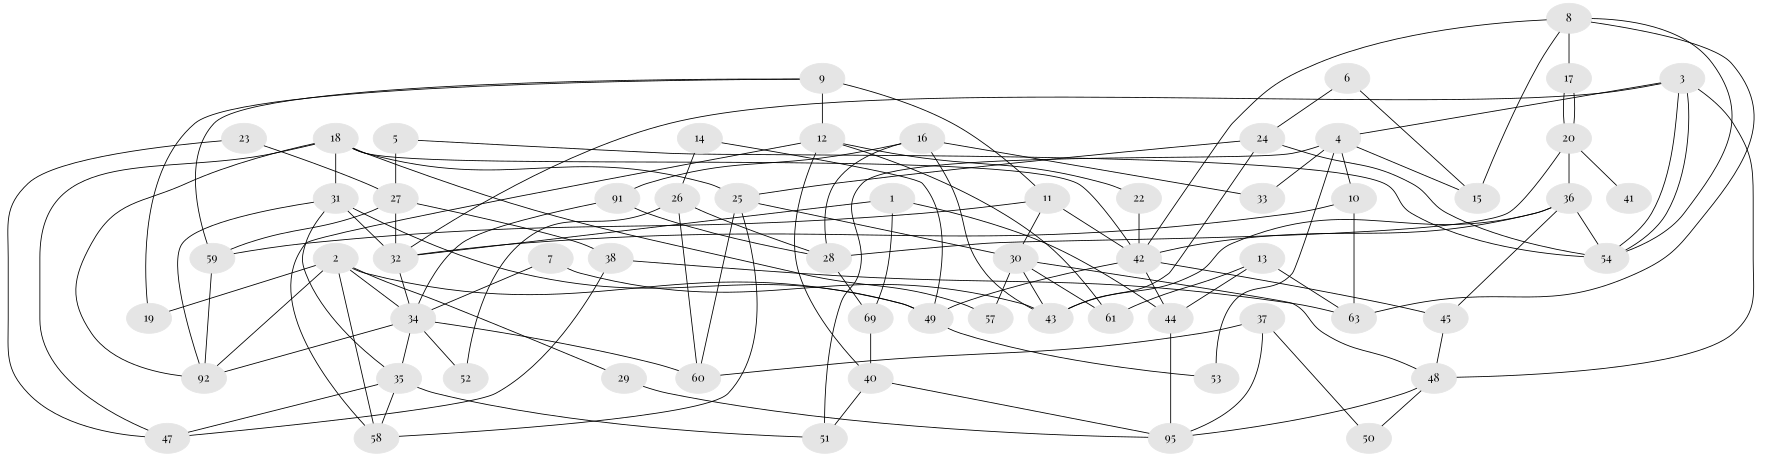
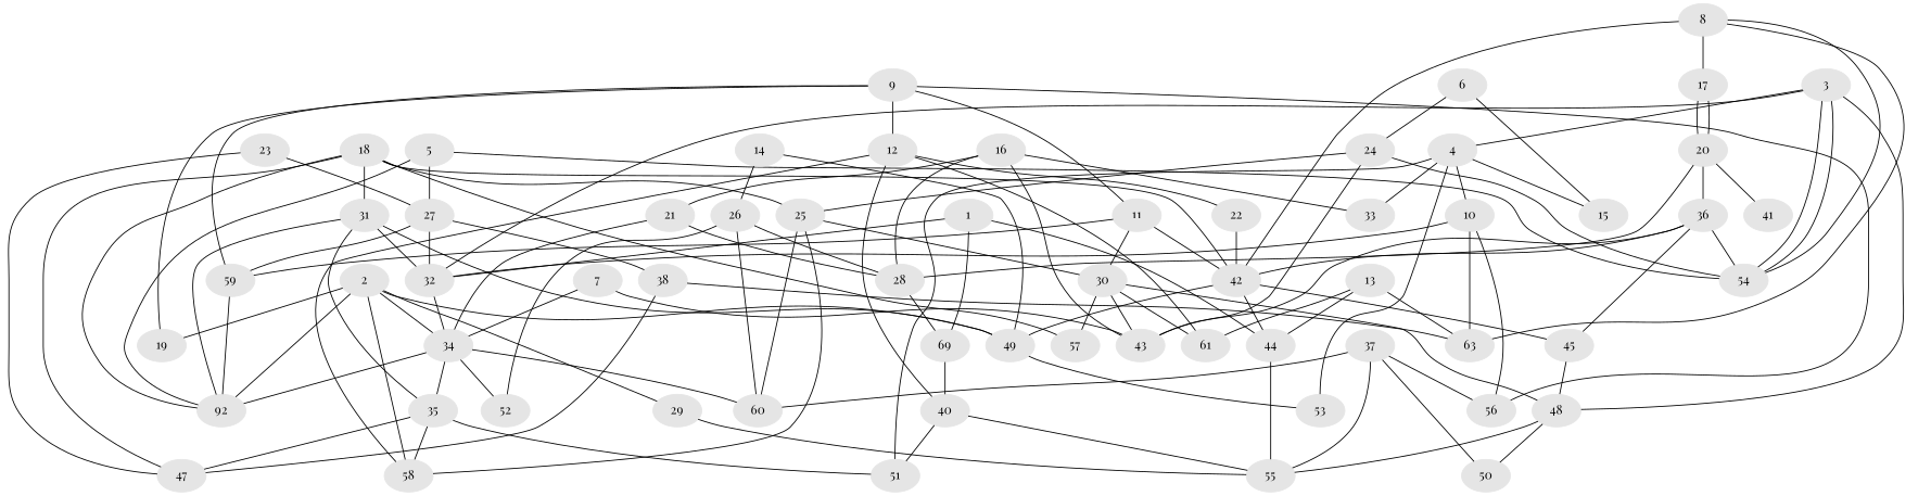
  graph {
    fontname="Playfair Display"
    node [color=gray90 fontname="Playfair Display" style=filled]
    edge [fontname="Playfair Display"]
    1
    32
    n3 [label=69]
    44
    34
    40
-   55 [label=95]
+   55
    2
    19
    29
    49
    58
    n13 [label=92]
    60
    52
    35
    53
    3
    4
    48
    54
    10
    15
    33
    51
    50
    63
+   56
    5
    27
    59
    38
    6
    24
    43
    25
    7
    8
    17
    42
    20
    45
    9
    11
    12
    30
    22
    61
    57
    13
    14
    26
    28
    16
-   21 [label=91]
+   21
    36
    41
    18
    31
    47
    23
    37
    1 -- 32
    1 -- n3
    1 -- 44
    32 -- 34
    n3 -- 40
    44 -- 55
    34 -- n13
    34 -- 60
    34 -- 52
    34 -- 35
    40 -- 55
    40 -- 51
    2 -- 34
    2 -- 19
    2 -- 29
    2 -- 49
    2 -- 58
    2 -- n13
    29 -- 55
    49 -- 53
    35 -- 58
    35 -- 51
    35 -- 47
    3 -- 32
    3 -- 4
    3 -- 48
    3 -- 54
    3 -- 54
    4 -- 53
    4 -- 10
    4 -- 15
    4 -- 33
    4 -- 51
    48 -- 55
    48 -- 50
    10 -- 32
    10 -- 63
+   10 -- 56
+   5 -- n13
    5 -- 54
    5 -- 27
    27 -- 32
    27 -- 59
    27 -- 38
    59 -- n13
    38 -- 63
    38 -- 47
    6 -- 15
    6 -- 24
    24 -- 54
    24 -- 43
    24 -- 25
    25 -- 58
    25 -- 60
    25 -- 30
    7 -- 34
    7 -- 43
    8 -- 54
-   8 -- 15
    8 -- 63
    8 -- 17
    8 -- 42
    17 -- 20
    17 -- 20
    42 -- 44
    42 -- 49
    42 -- 45
    20 -- 28
    20 -- 36
    20 -- 41
    45 -- 48
    9 -- 19
+   9 -- 56
    9 -- 59
    9 -- 11
    9 -- 12
    11 -- 59
    11 -- 42
    11 -- 30
    12 -- 40
    12 -- 58
    12 -- 22
    12 -- 61
    30 -- 48
    30 -- 43
    30 -- 61
    30 -- 57
    22 -- 42
    13 -- 44
    13 -- 63
    13 -- 61
    14 -- 49
    14 -- 26
    26 -- 60
    26 -- 52
    26 -- 28
    28 -- n3
    16 -- 33
    16 -- 43
    16 -- 28
    16 -- 21
    21 -- 34
    21 -- 28
    36 -- 54
    36 -- 43
    36 -- 42
    36 -- 45
    18 -- n13
    18 -- 25
    18 -- 42
    18 -- 57
    18 -- 31
    18 -- 47
    31 -- 32
    31 -- 49
    31 -- n13
    31 -- 35
    23 -- 27
    23 -- 47
    37 -- 55
    37 -- 60
    37 -- 50
+   37 -- 56
  }
